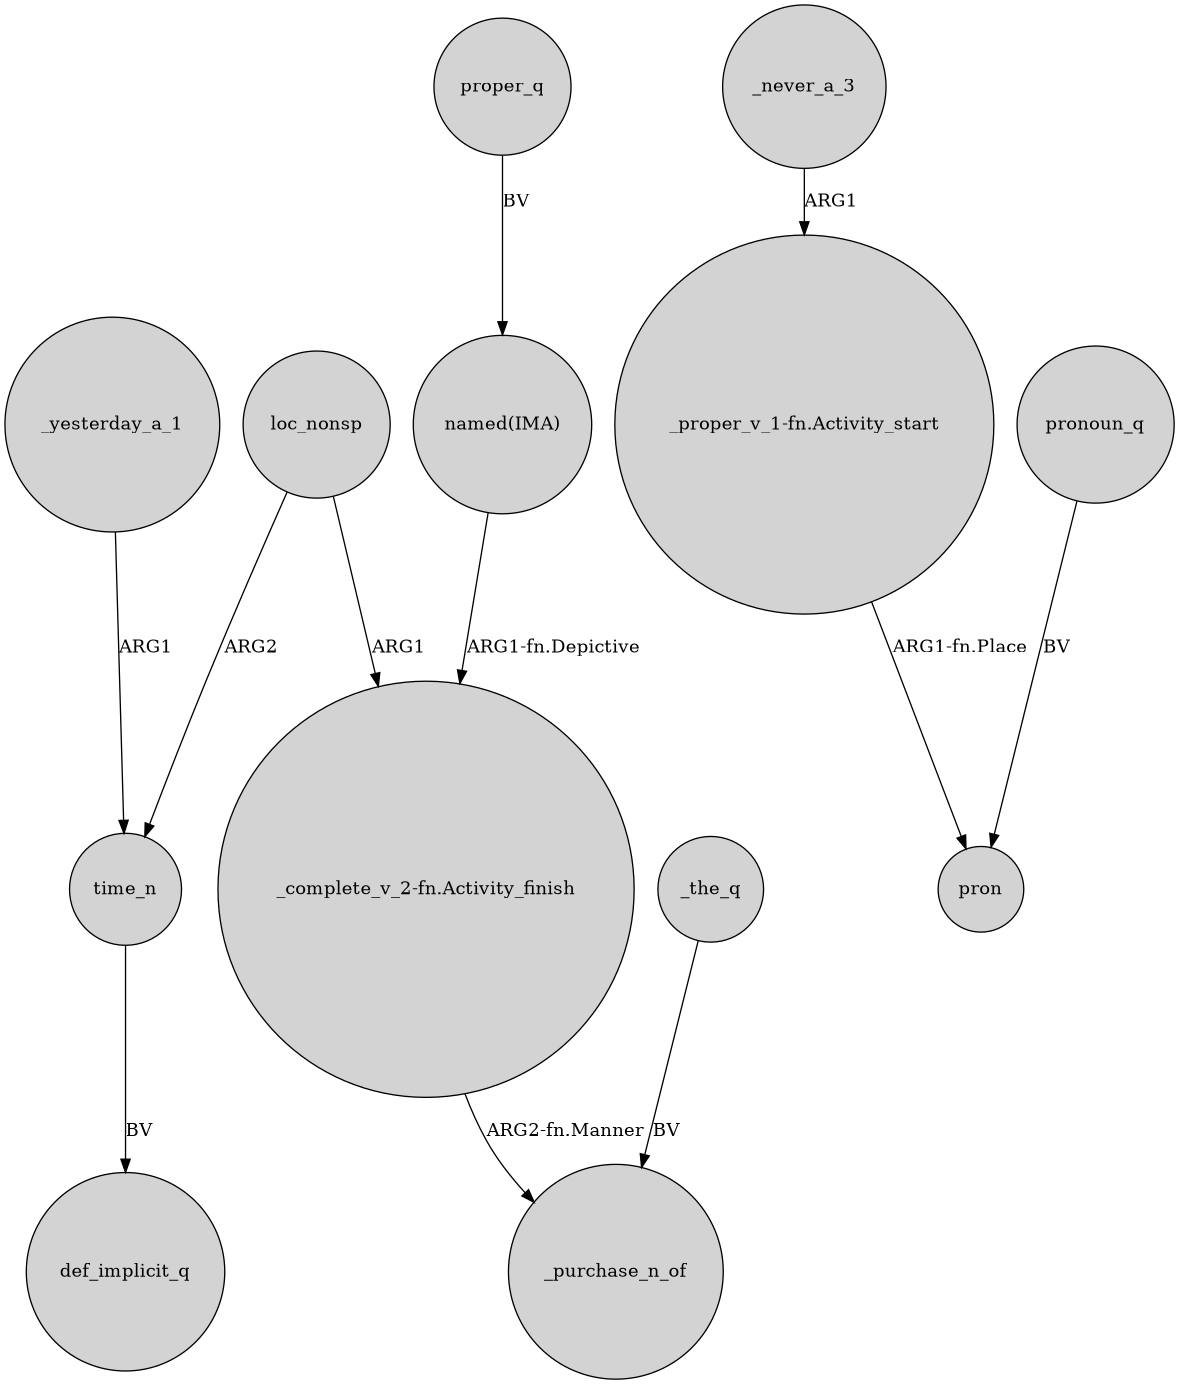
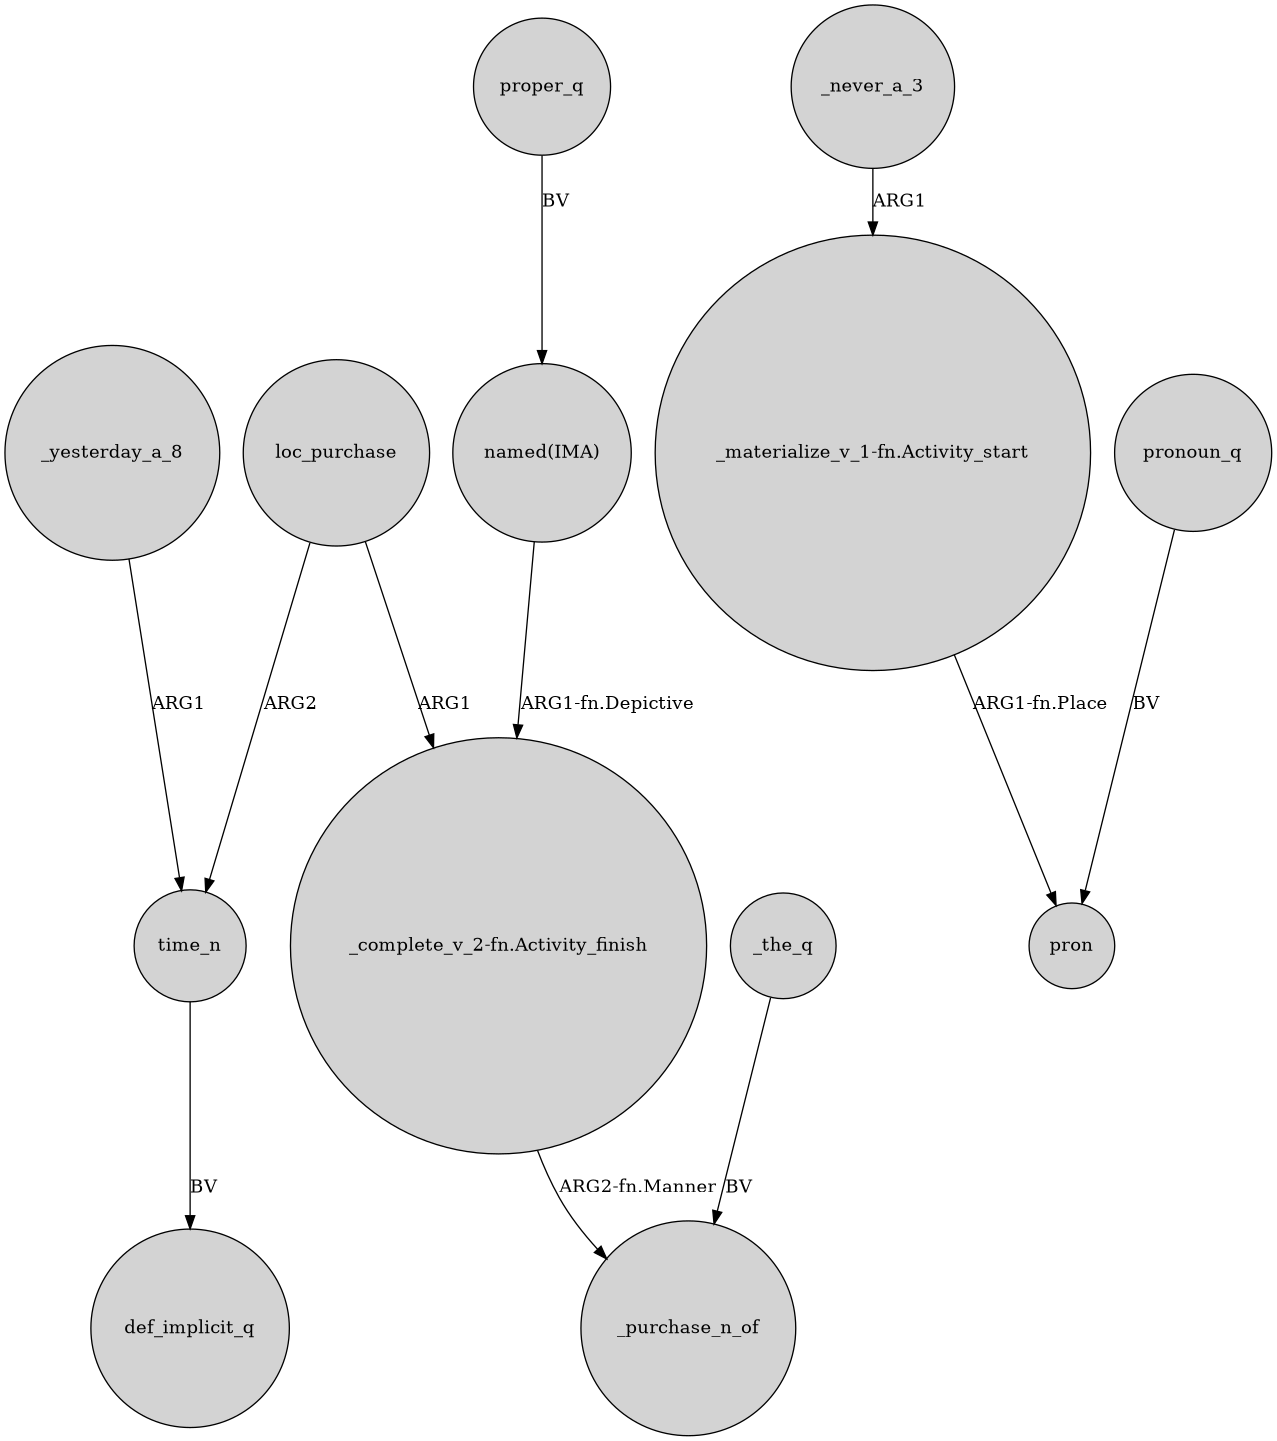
  digraph {
    node [shape=circle style=filled]
-   _yesterday_a_1
+   _yesterday_a_1 [label=_yesterday_a_8]
    time_n
    def_implicit_q
    _the_q
    _purchase_n_of
-   loc_nonsp
+   loc_nonsp [label=loc_purchase]
    "_complete_v_2-fn.Activity_finish"
    "named(IMA)"
    n9 [label=_never_a_3]
-   "_materialize_v_1-fn.Activity_start" [label="_proper_v_1-fn.Activity_start"]
+   "_materialize_v_1-fn.Activity_start"
    pron
    proper_q
    pronoun_q
    _yesterday_a_1 -> time_n [label=ARG1]
    time_n -> def_implicit_q [label=BV]
    _the_q -> _purchase_n_of [label=BV]
    loc_nonsp -> time_n [label=ARG2]
    loc_nonsp -> "_complete_v_2-fn.Activity_finish" [label=ARG1]
    "_complete_v_2-fn.Activity_finish" -> _purchase_n_of [label="ARG2-fn.Manner"]
    "named(IMA)" -> "_complete_v_2-fn.Activity_finish" [label="ARG1-fn.Depictive"]
    n9 -> "_materialize_v_1-fn.Activity_start" [label=ARG1]
    "_materialize_v_1-fn.Activity_start" -> pron [label="ARG1-fn.Place"]
    proper_q -> "named(IMA)" [label=BV]
    pronoun_q -> pron [label=BV]
  }
